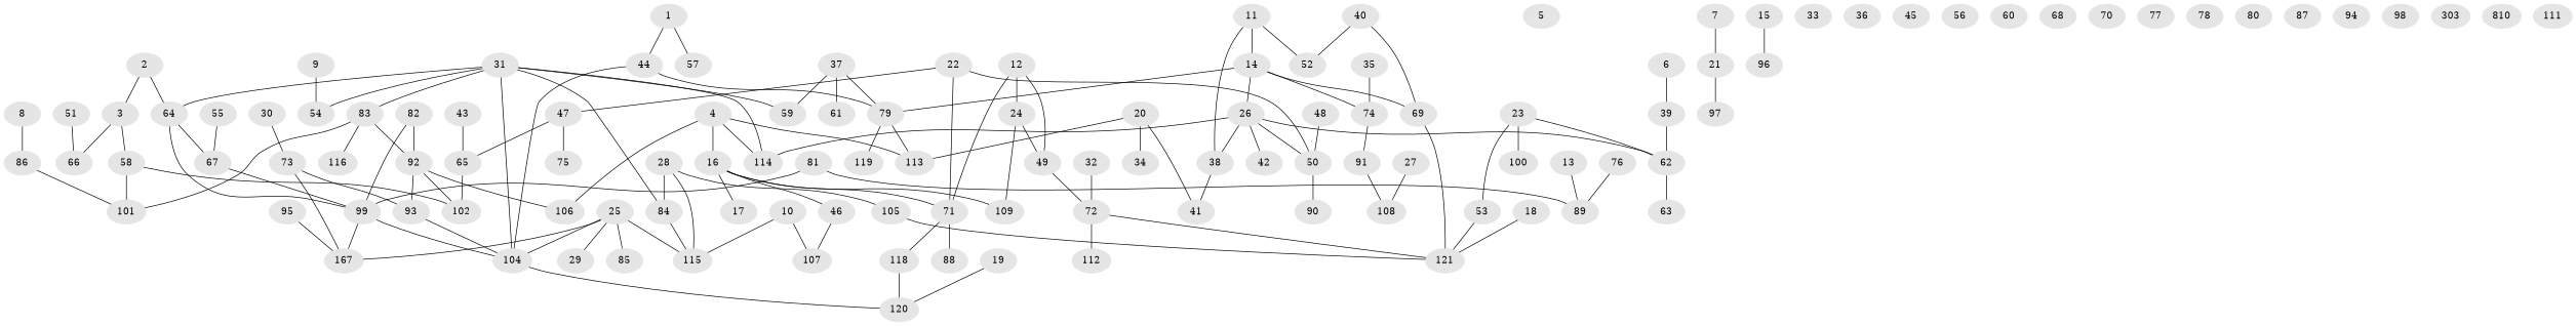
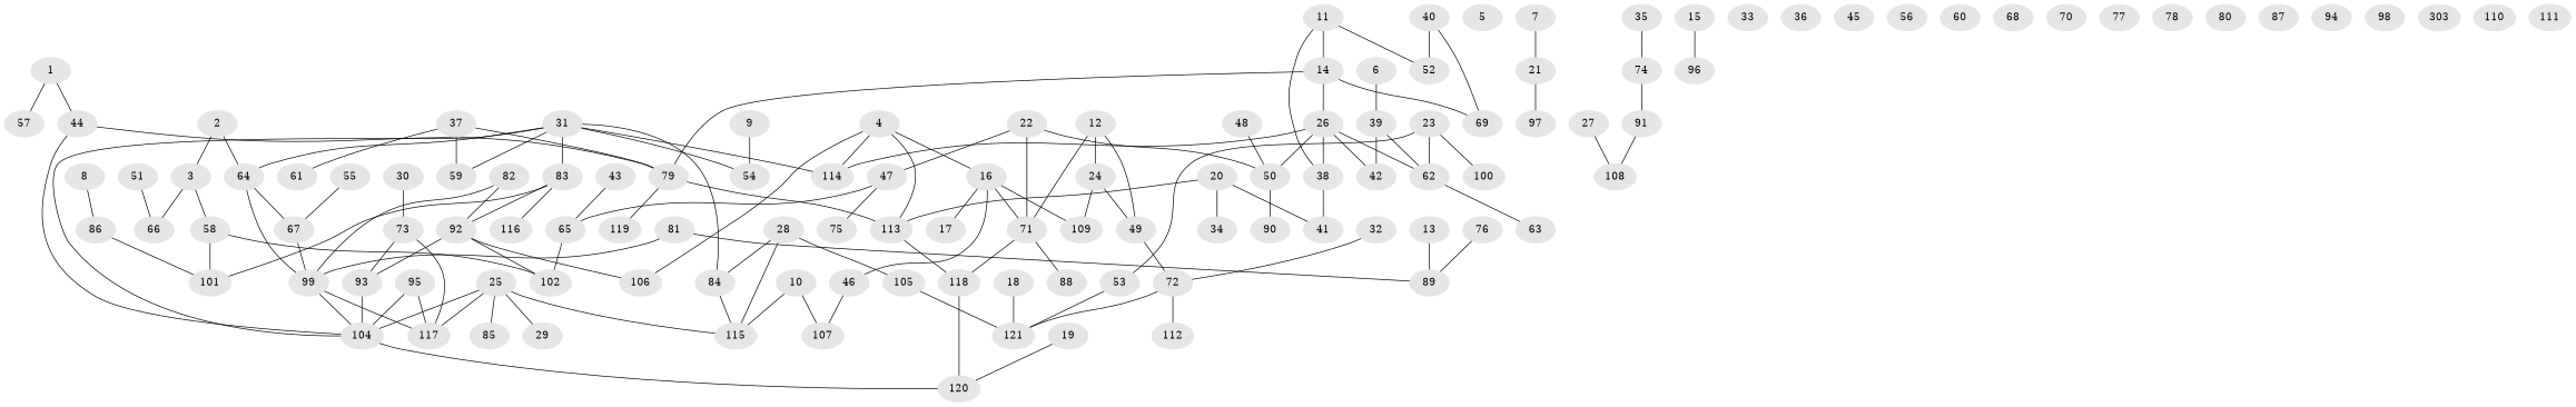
  graph {
    node [color=gray90 style=filled]
    1
    44
    57
    79
    104
    2
    3
    64
    58
    66
    67
    99
    101
    102
    4
    16
    106
    113
    114
    71
    17
    46
    109
    118
    5
    6
    39
    62
    42
    7
    21
    97
    8
    86
    9
    54
    10
    107
    115
    11
    14
    38
    52
    26
    69
    74
    41
    12
    24
    49
    72
    88
    13
    89
    50
    121
    91
    119
    15
    96
    18
    19
    120
    20
    34
    22
    47
    65
    75
    90
    23
    53
    100
    63
    25
    29
    85
-   117 [label=167]
+   117
    27
    108
    28
    84
    105
    30
    73
    93
    31
    59
    83
    92
    116
    32
    112
    33
    35
    36
    37
    61
    40
    43
    45
    48
    51
    55
    56
    60
    68
    70
    76
    77
    78
    80
    81
    82
    87
    94
    95
    98
    n119 [label=303]
-   110 [label=810]
+   110
    111
    1 -- 44
    1 -- 57
    44 -- 79
    44 -- 104
    79 -- 113
    79 -- 119
    104 -- 120
    2 -- 3
    2 -- 64
    3 -- 58
    3 -- 66
    64 -- 67
    64 -- 99
    58 -- 101
    58 -- 102
    67 -- 99
    99 -- 104
    99 -- 117
    4 -- 16
    4 -- 106
    4 -- 113
    4 -- 114
    16 -- 71
    16 -- 17
    16 -- 46
    16 -- 109
+   113 -- 118
    71 -- 118
    71 -- 88
    46 -- 107
    118 -- 120
    6 -- 39
    39 -- 62
+   39 -- 42
    62 -- 63
    7 -- 21
    21 -- 97
    8 -- 86
    86 -- 101
    9 -- 54
    10 -- 107
    10 -- 115
    11 -- 14
    11 -- 38
    11 -- 52
    14 -- 79
    14 -- 26
    14 -- 69
-   14 -- 74
    38 -- 41
    26 -- 114
    26 -- 62
    26 -- 42
    26 -- 38
    26 -- 50
-   69 -- 121
    74 -- 91
    12 -- 71
    12 -- 24
    12 -- 49
    24 -- 109
    24 -- 49
    49 -- 72
    72 -- 121
    72 -- 112
    13 -- 89
    50 -- 90
    91 -- 108
    15 -- 96
    18 -- 121
    19 -- 120
    20 -- 113
    20 -- 41
    20 -- 34
    22 -- 71
    22 -- 50
    22 -- 47
    47 -- 65
    47 -- 75
    65 -- 102
    23 -- 62
    23 -- 53
    23 -- 100
    53 -- 121
    25 -- 104
    25 -- 115
    25 -- 29
    25 -- 85
    25 -- 117
    27 -- 108
    28 -- 115
    28 -- 84
    28 -- 105
    84 -- 115
    105 -- 121
    30 -- 73
    73 -- 117
    73 -- 93
    93 -- 104
    31 -- 104
    31 -- 64
    31 -- 114
    31 -- 54
    31 -- 84
    31 -- 59
    31 -- 83
    83 -- 101
    83 -- 92
    83 -- 116
    92 -- 102
    92 -- 106
    92 -- 93
    32 -- 72
    35 -- 74
    37 -- 79
    37 -- 59
    37 -- 61
    40 -- 52
    40 -- 69
    43 -- 65
    48 -- 50
    51 -- 66
    55 -- 67
    76 -- 89
    81 -- 99
    81 -- 89
    82 -- 99
    82 -- 92
+   95 -- 104
    95 -- 117
  }
